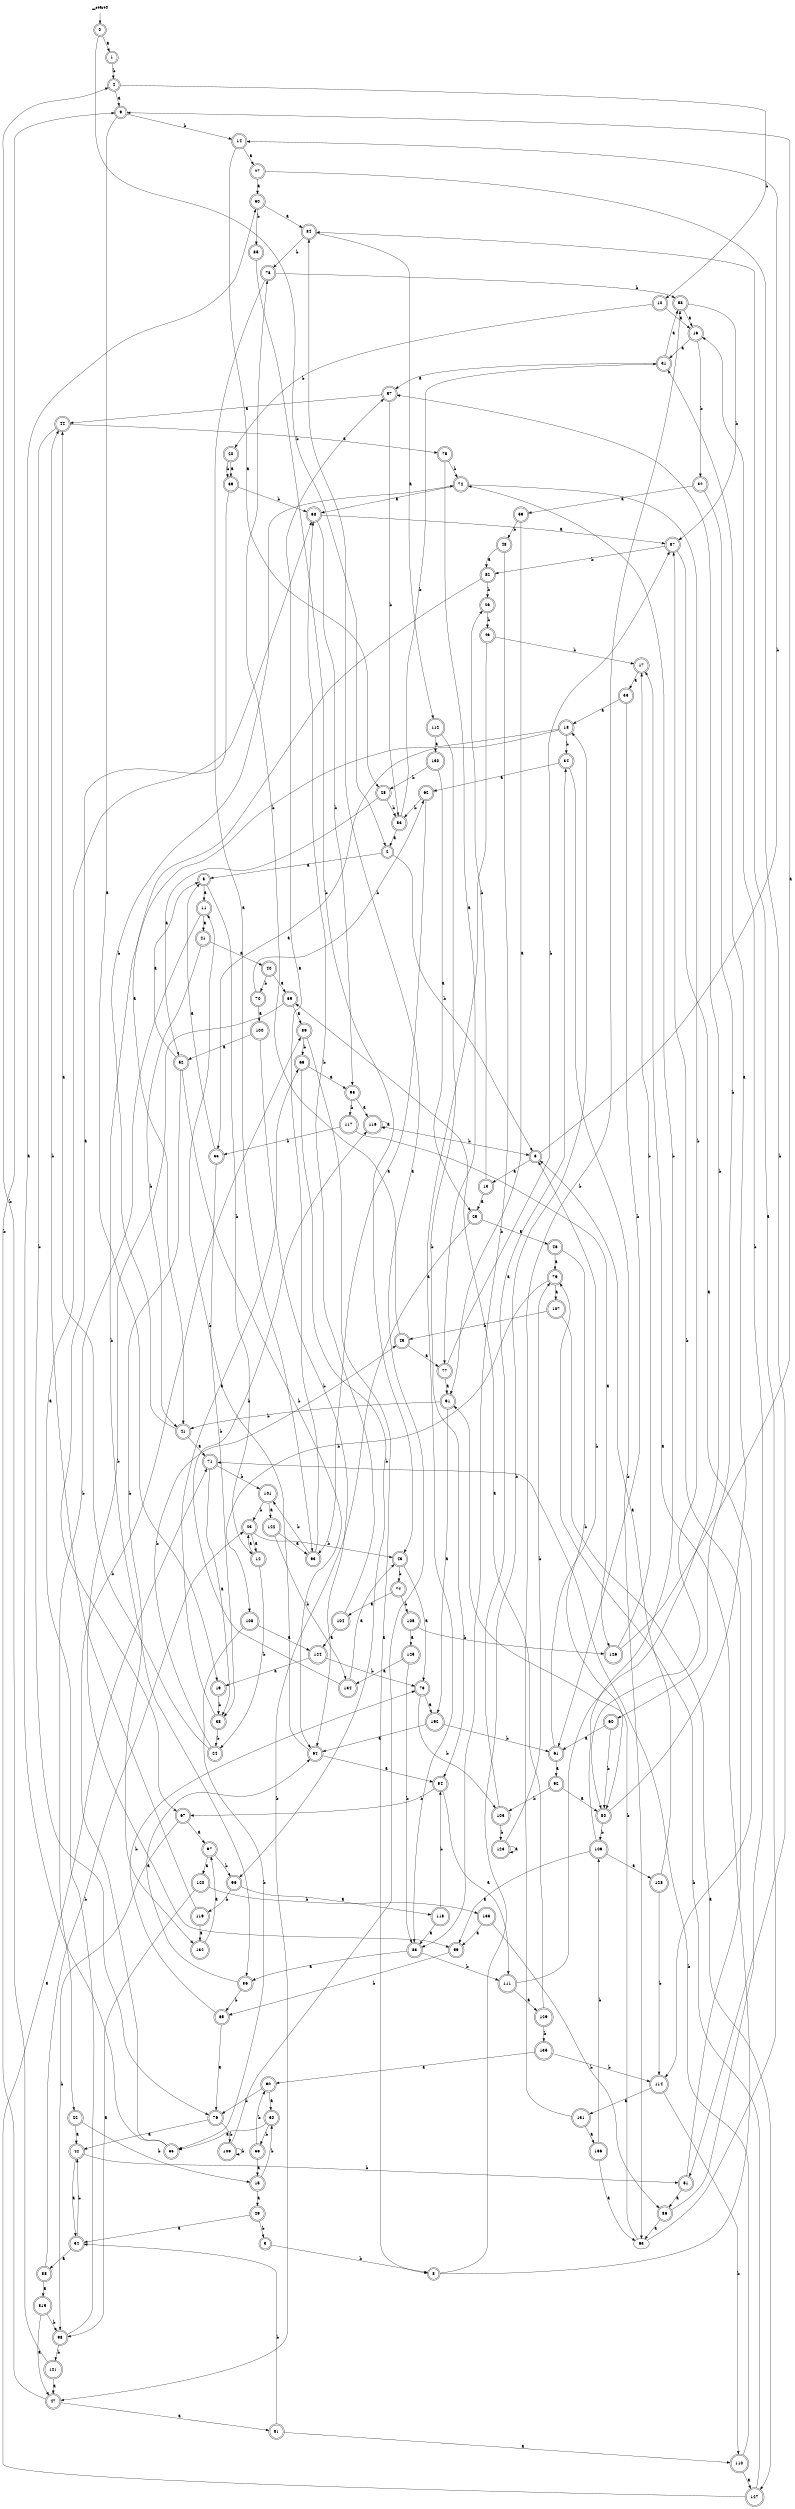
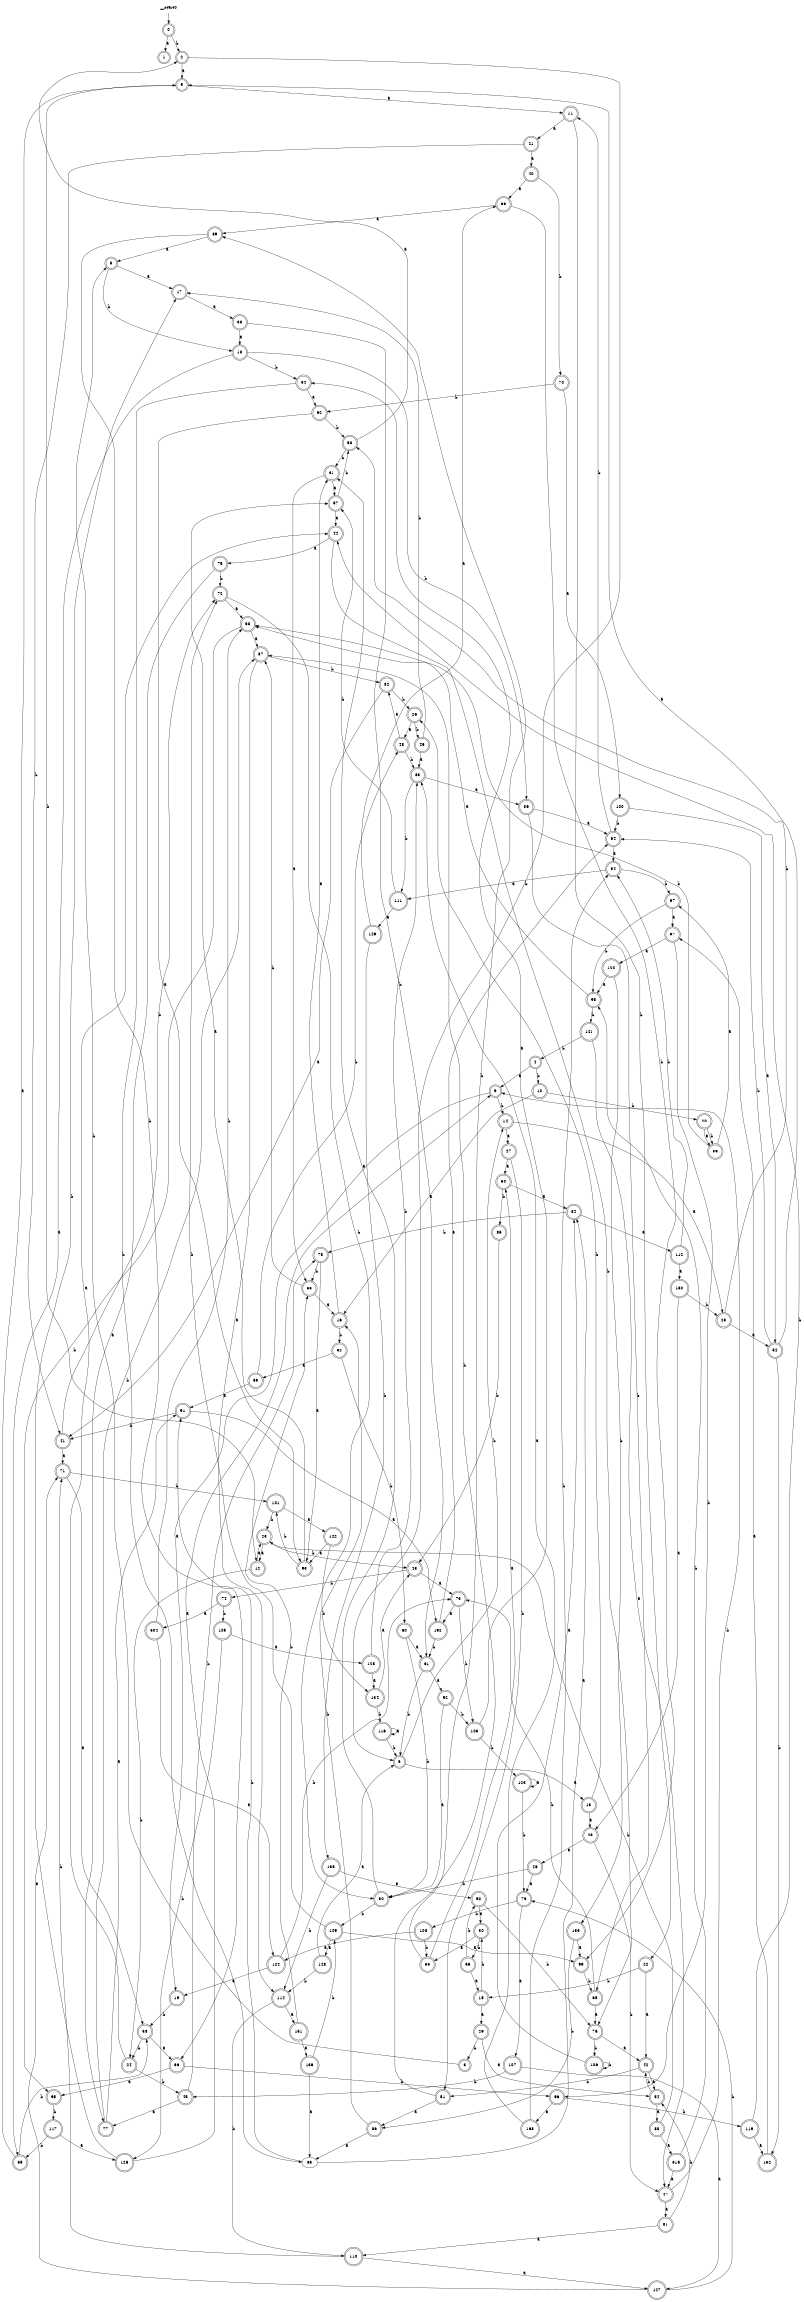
  digraph {
    node [shape=doublecircle]
    __start0 [shape=none]
    0
    1
    2
    4
    5
    6
    3
    8
    9
    10
    11
    12
    13
    14
    17
    18
    19
    16
    20
    21
    22
    23
    24
    25
    26
    27
    28
    15
    29
    30
    31
    32
    33
    34
    35
    36
    38
    39
    40
    41
    42
    43
    44
    45
    46
    47
    48
    49
    50
    51
    52
    53
    54
    55
    56
    57
    58
    59
    60
    61
    62
    63 [shape=""]
    64
    65
    66
    67
    68
    69
    70
    71
    72
    73
    74
    75
    76
    77
    78
    79
    80
    81
    82
    83
    84
    85
    86
    87
    132
    88
    89
    90
    91
    92
    93
    94
    95
    96
    97
    98
    99
    100
    101
    n103 [label=192]
    103
-   104
+   104 [label=504]
    105
    106
    107
    108
    109
    110
    111
    112
    114
    n115 [label=315]
    116
    117
-   118
+   118 [label=168]
    119
    120
    121
    122
    123
    124
    125
    126
    127
    128
    129
    130
    131
    133
    134
    135
    136
    __start0 -> 0
    0 -> 1 [label=a]
    0 -> 2 [label=b]
-   1 -> 4 [label=b]
    2 -> 5 [label=a]
    2 -> 6 [label=b]
    4 -> 9 [label=a]
    4 -> 10 [label=b]
    5 -> 11 [label=a]
    5 -> 12 [label=b]
    6 -> 13 [label=a]
    6 -> 14 [label=b]
    3 -> 8 [label=b]
    8 -> 17 [label=a]
    8 -> 18 [label=b]
    9 -> 14 [label=b]
    9 -> 19 [label=a]
    10 -> 16 [label=a]
    10 -> 20 [label=b]
    11 -> 21 [label=a]
    11 -> 22 [label=b]
    12 -> 23 [label=a]
    12 -> 24 [label=b]
    13 -> 25 [label=a]
    13 -> 26 [label=b]
    14 -> 27 [label=a]
    14 -> 28 [label=a]
    17 -> 33 [label=a]
    18 -> 34 [label=b]
    18 -> 35 [label=a]
    18 -> 36 [label=b]
    19 -> 38 [label=b]
    16 -> 31 [label=a]
    16 -> 32 [label=b]
    20 -> 39 [label=a]
    20 -> 39 [label=b]
    21 -> 40 [label=a]
    21 -> 41 [label=b]
    22 -> 15 [label=b]
    22 -> 42 [label=a]
    23 -> 12 [label=a]
    23 -> 43 [label=b]
    24 -> 44 [label=a]
    24 -> 45 [label=b]
    25 -> 46 [label=a]
    25 -> 47 [label=b]
+   26 -> 48 [label=a]
    26 -> 49 [label=b]
    27 -> 50 [label=a]
    27 -> 51 [label=b]
    28 -> 52 [label=a]
    28 -> 53 [label=b]
    15 -> 29 [label=a]
    15 -> 30 [label=b]
    29 -> 3 [label=b]
    29 -> 54 [label=a]
    30 -> 55 [label=a]
    30 -> 56 [label=b]
    31 -> 57 [label=a]
    31 -> 58 [label=a]
    32 -> 59 [label=a]
    32 -> 60 [label=b]
    33 -> 18 [label=a]
    33 -> 61 [label=b]
    34 -> 62 [label=a]
    34 -> 63 [label=b]
    35 -> 5 [label=a]
    35 -> 38 [label=b]
    36 -> 64 [label=a]
    36 -> 65 [label=b]
    38 -> 24 [label=b]
    38 -> 66 [label=a]
    39 -> 67 [label=a]
    39 -> 68 [label=b]
    40 -> 69 [label=a]
    40 -> 70 [label=b]
    41 -> 71 [label=a]
    41 -> 72 [label=b]
    42 -> 51 [label=b]
    42 -> 54 [label=a]
    43 -> 73 [label=a]
    43 -> 74 [label=b]
    44 -> 75 [label=a]
    44 -> 76 [label=b]
    45 -> 77 [label=a]
    45 -> 78 [label=b]
    46 -> 79 [label=a]
    46 -> 80 [label=b]
    47 -> 9 [label=b]
    47 -> 81 [label=a]
    48 -> 82 [label=a]
    48 -> 83 [label=b]
    49 -> 17 [label=b]
    49 -> 83 [label=a]
    50 -> 84 [label=a]
    50 -> 85 [label=b]
    51 -> 86 [label=a]
    51 -> 87 [label=b]
    52 -> 5 [label=a]
    52 -> 64 [label=b]
    52 -> 132 [label=b]
    53 -> 2 [label=a]
    53 -> 31 [label=b]
    54 -> 42 [label=b]
    54 -> 88 [label=a]
    55 -> 50 [label=a]
    55 -> 89 [label=b]
    56 -> 15 [label=a]
    56 -> 90 [label=b]
    57 -> 44 [label=a]
    57 -> 53 [label=b]
    58 -> 16 [label=a]
    58 -> 87 [label=b]
    59 -> 48 [label=b]
    59 -> 91 [label=a]
    60 -> 61 [label=a]
    60 -> 80 [label=b]
    61 -> 6 [label=b]
    61 -> 92 [label=a]
    62 -> 53 [label=b]
    62 -> 93 [label=a]
    63 -> 84 [label=a]
    63 -> 91 [label=b]
    64 -> 11 [label=b]
    64 -> 94 [label=a]
    65 -> 73 [label=b]
    65 -> 76 [label=a]
    66 -> 95 [label=a]
    66 -> 96 [label=b]
    67 -> 97 [label=a]
    67 -> 98 [label=b]
    68 -> 87 [label=a]
    68 -> 95 [label=b]
    69 -> 89 [label=a]
    69 -> 99 [label=b]
    70 -> 62 [label=b]
    70 -> 100 [label=a]
    71 -> 38 [label=a]
    71 -> 101 [label=b]
    72 -> 68 [label=a]
    72 -> 80 [label=b]
    73 -> n103 [label=a]
    73 -> 103 [label=b]
    74 -> 104 [label=a]
    74 -> 105 [label=b]
    75 -> 72 [label=b]
    75 -> 77 [label=a]
    76 -> 42 [label=a]
    76 -> 106 [label=b]
    77 -> 87 [label=b]
    77 -> 91 [label=a]
    78 -> 58 [label=b]
    78 -> 93 [label=a]
    79 -> 107 [label=a]
    79 -> 108 [label=b]
    80 -> 31 [label=a]
    80 -> 109 [label=b]
    81 -> 54 [label=b]
    81 -> 110 [label=a]
    82 -> 26 [label=b]
    82 -> 41 [label=a]
    83 -> 36 [label=a]
    83 -> 111 [label=b]
    84 -> 78 [label=b]
    84 -> 112 [label=a]
    85 -> 43 [label=b]
    86 -> 16 [label=b]
    86 -> 63 [label=a]
    87 -> 82 [label=b]
    87 -> 114 [label=a]
    132 -> 97 [label=a]
    88 -> 23 [label=b]
    88 -> n115 [label=a]
    89 -> 8 [label=a]
    89 -> 66 [label=b]
    90 -> 30 [label=a]
    90 -> 76 [label=b]
    91 -> 41 [label=b]
    91 -> n103 [label=a]
    92 -> 80 [label=a]
    92 -> 103 [label=b]
    93 -> 57 [label=a]
    93 -> 101 [label=b]
    94 -> 67 [label=b]
    94 -> 111 [label=a]
-   95 -> 116 [label=a]
    95 -> 117 [label=b]
    96 -> 118 [label=a]
    96 -> 119 [label=b]
    97 -> 96 [label=b]
    97 -> 120 [label=a]
    98 -> 68 [label=a]
    98 -> 121 [label=b]
    99 -> 65 [label=b]
    100 -> 52 [label=a]
    100 -> 64 [label=b]
    101 -> 23 [label=b]
    101 -> 122 [label=a]
    n103 -> 61 [label=b]
    n103 -> 64 [label=a]
    103 -> 34 [label=a]
    103 -> 123 [label=b]
    104 -> 68 [label=b]
    104 -> 124 [label=a]
    105 -> 125 [label=a]
    105 -> 126 [label=b]
    106 -> 84 [label=a]
    106 -> 106 [label=b]
    107 -> 45 [label=b]
    107 -> 127 [label=a]
    108 -> 55 [label=b]
    108 -> 124 [label=a]
    109 -> 72 [label=b]
    109 -> 99 [label=a]
    109 -> 128 [label=a]
    110 -> 71 [label=b]
    110 -> 127 [label=a]
    111 -> 57 [label=b]
    111 -> 129 [label=a]
    112 -> 94 [label=b]
    112 -> 130 [label=a]
    114 -> 110 [label=b]
    114 -> 131 [label=a]
    n115 -> 47 [label=a]
    n115 -> 98 [label=b]
    116 -> 6 [label=b]
    116 -> 116 [label=a]
    117 -> 35 [label=b]
    117 -> 126 [label=a]
    118 -> 83 [label=a]
    118 -> 94 [label=b]
    119 -> 44 [label=b]
    119 -> 132 [label=a]
    120 -> 98 [label=a]
    120 -> 133 [label=b]
    121 -> 4 [label=b]
    121 -> 47 [label=a]
    122 -> 93 [label=a]
    122 -> 134 [label=b]
    123 -> 79 [label=b]
    123 -> 123 [label=a]
    124 -> 19 [label=a]
    124 -> 73 [label=b]
    125 -> 83 [label=b]
    125 -> 134 [label=a]
    126 -> 9 [label=a]
    126 -> 17 [label=b]
    127 -> 71 [label=a]
    127 -> 79 [label=b]
    128 -> 6 [label=a]
    128 -> 114 [label=b]
    129 -> 69 [label=a]
    129 -> 135 [label=b]
    130 -> 25 [label=a]
    130 -> 28 [label=b]
    131 -> 58 [label=b]
    131 -> 136 [label=a]
    133 -> 86 [label=b]
    133 -> 99 [label=a]
    134 -> 43 [label=a]
    134 -> 116 [label=b]
    135 -> 90 [label=a]
    135 -> 114 [label=b]
    136 -> 63 [label=a]
    136 -> 109 [label=b]
  }
